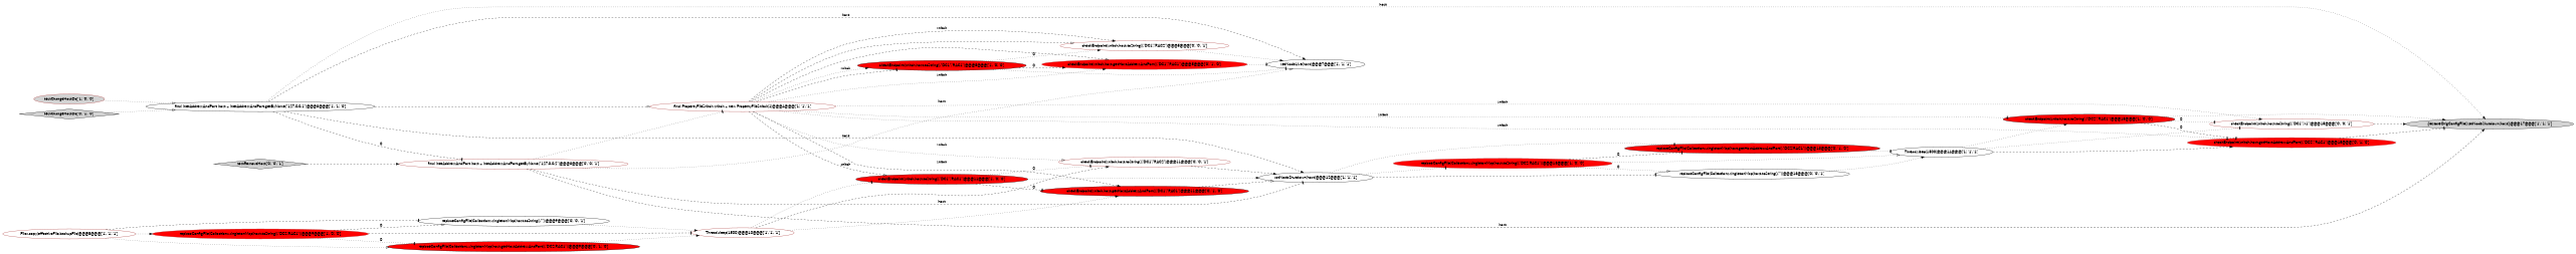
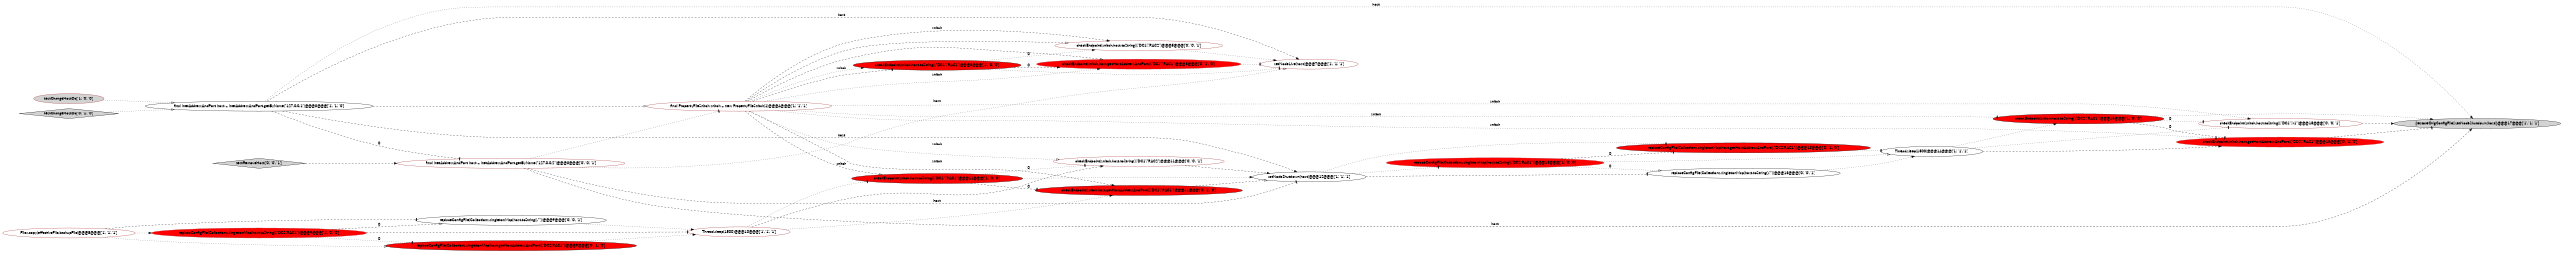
  digraph {
    fontname=Lato
    rankdir=LR
    node [color=black fillcolor=white fontname=Lato shape=ellipse style=filled]
    edge [arrowhead=normal fontname=Lato style=dotted]
    n1 [color=brown label="final PropertyFileSnitch snitch = new PropertyFileSnitch(1)@@@4@@@['1', '1', '1']"]
    n2 [fillcolor=red label="checkEndpoint(snitch,host.toString(),\"DC2\",\"RAC1\")@@@15@@@['1', '0', '0']"]
    n3 [color=brown label="checkEndpoint(snitch,host.toString(),\"DC1\",\"RAC2\")@@@5@@@['0', '0', '1']"]
    n4 [color=brown label="checkEndpoint(snitch,host.toString(),\"DC1\",\"r1\")@@@15@@@['0', '0', '1']"]
    n5 [color=brown fillcolor=red label="checkEndpoint(snitch,host.getHostAddressAndPort(),\"DC1\",\"RAC1\")@@@5@@@['0', '1', '0']"]
    n6 [color=brown label="checkEndpoint(snitch,host.toString(),\"DC1\",\"RAC2\")@@@11@@@['0', '0', '1']"]
    n7 [color=brown fillcolor=red label="checkEndpoint(snitch,host.getHostAddressAndPort(),\"DC2\",\"RAC1\")@@@15@@@['0', '1', '0']"]
    n8 [fillcolor=red label="checkEndpoint(snitch,host.getHostAddressAndPort(),\"DC1\",\"RAC1\")@@@11@@@['0', '1', '0']"]
    n9 [fillcolor=red label="checkEndpoint(snitch,host.toString(),\"DC1\",\"RAC1\")@@@11@@@['1', '0', '0']"]
    n10 [fillcolor=red label="checkEndpoint(snitch,host.toString(),\"DC1\",\"RAC1\")@@@5@@@['1', '0', '0']"]
    n11 [fillcolor=lightgray label="{restoreOrigConfigFile()setNodeShutdown(host)}@@@17@@@['1', '1', '1']"]
-   n12 [label="setNodeLive(host)@@@7@@@['1', '1', '1']"]
+   n12 [color=brown label="setNodeLive(host)@@@7@@@['1', '1', '1']"]
    n13 [label="setNodeShutdown(host)@@@12@@@['1', '1', '1']"]
    n14 [fillcolor=lightgray label="testRemoveHost['0', '0', '1']" shape=diamond]
    n15 [color=brown label="final InetAddressAndPort host = InetAddressAndPort.getByName(\"127.0.0.2\")@@@3@@@['0', '0', '1']"]
    n16 [fillcolor=red label="replaceConfigFile(Collections.singletonMap(host.getHostAddressAndPort(),\"DC2:RAC1\"))@@@13@@@['0', '1', '0']"]
    n17 [label="Thread.sleep(1500)@@@14@@@['1', '1', '1']"]
    n18 [fillcolor=red label="replaceConfigFile(Collections.singletonMap(host.getHostAddressAndPort(),\"DC2:RAC1\"))@@@9@@@['0', '1', '0']"]
    n19 [color=brown label="Thread.sleep(1500)@@@10@@@['1', '1', '1']"]
    n20 [color=brown fillcolor=red label="replaceConfigFile(Collections.singletonMap(host.toString(),\"DC2:RAC1\"))@@@13@@@['1', '0', '0']"]
    n21 [label="replaceConfigFile(Collections.singletonMap(host.toString(),\"\"))@@@13@@@['0', '0', '1']"]
    n22 [label="final InetAddressAndPort host = InetAddressAndPort.getByName(\"127.0.0.1\")@@@3@@@['1', '1', '0']"]
    n23 [label="replaceConfigFile(Collections.singletonMap(host.toString(),\"\"))@@@9@@@['0', '0', '1']"]
    n24 [color=brown fillcolor=red label="replaceConfigFile(Collections.singletonMap(host.toString(),\"DC2:RAC1\"))@@@9@@@['1', '0', '0']"]
    n25 [color=brown label="Files.copy(effectiveFile,backupFile)@@@8@@@['1', '1', '1']"]
    n26 [color=brown fillcolor=lightgray label="testChangeHostDc['1', '0', '0']"]
    n27 [fillcolor=lightgray label="testChangeHostDc['0', '1', '0']" shape=diamond]
    n1 -> n2 [arrowhead=tee label=snitch]
    n1 -> n3 [arrowhead=onormal style=dashed]
    n1 -> n3 [label=snitch style=dashed]
    n1 -> n4 [label=snitch]
    n1 -> n5 [label=snitch]
    n1 -> n5 [arrowhead=onormal style=dashed]
    n1 -> n6 [arrowhead=onormal label=snitch]
    n1 -> n7 [arrowhead=tee label=snitch]
    n1 -> n8 [label=snitch style=dashed]
    n1 -> n9 [arrowhead=onormal label=snitch style=dashed]
    n1 -> n10 [arrowhead=tee style=dashed]
    n1 -> n10 [label=snitch]
    n2 -> n4 [arrowhead=tee label=0]
    n2 -> n7 [arrowhead=tee label=0 style=dashed]
    n2 -> n11
    n3 -> n12
    n4 -> n11 [style=dashed]
    n5 -> n12 [arrowhead=tee]
    n6 -> n13 [style=dashed]
    n7 -> n11 [arrowhead=tee style=dashed]
    n8 -> n13 [arrowhead=onormal style=dashed]
    n9 -> n6 [arrowhead=tee label=0]
    n9 -> n8 [arrowhead=tee label=0 style=dashed]
    n9 -> n13
    n10 -> n3 [label=0]
    n10 -> n5 [label=0 style=dashed]
    n10 -> n12 [arrowhead=tee]
    n13 -> n16 [arrowhead=tee]
    n13 -> n20 [arrowhead=tee]
    n13 -> n21 [arrowhead=tee style=dashed]
    n14 -> n15 [style=dashed]
    n15 -> n1 [arrowhead=tee]
    n15 -> n11 [label=host style=dashed]
    n15 -> n12 [arrowhead=onormal label=host]
    n15 -> n13 [arrowhead=tee label=host style=dashed]
    n16 -> n17 [arrowhead=tee]
    n17 -> n2
    n17 -> n4 [arrowhead=tee]
    n17 -> n7 [style=dashed]
    n18 -> n19
    n19 -> n6 [style=dashed]
    n19 -> n8
    n19 -> n9 [arrowhead=tee]
    n20 -> n16 [arrowhead=tee label=0 style=dashed]
    n20 -> n17 [arrowhead=onormal]
    n20 -> n21 [arrowhead=onormal label=0]
    n21 -> n17
    n22 -> n1 [arrowhead=onormal style=dashed]
    n22 -> n11 [label=host]
    n22 -> n12 [label=host style=dashed]
    n22 -> n13 [label=host style=dashed]
    n22 -> n15 [arrowhead=tee label=0 style=dashed]
    n23 -> n19
    n24 -> n18 [arrowhead=tee label=0]
    n24 -> n19 [arrowhead=tee style=dashed]
    n24 -> n23 [arrowhead=onormal label=0 style=dashed]
    n25 -> n18 [arrowhead=onormal]
    n25 -> n23 [arrowhead=tee style=dashed]
    n25 -> n24
    n26 -> n22 [arrowhead=onormal]
    n27 -> n22 [arrowhead=onormal]
  }
